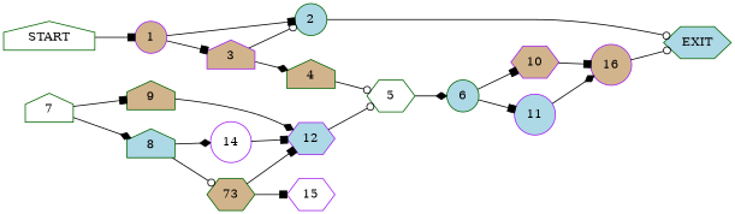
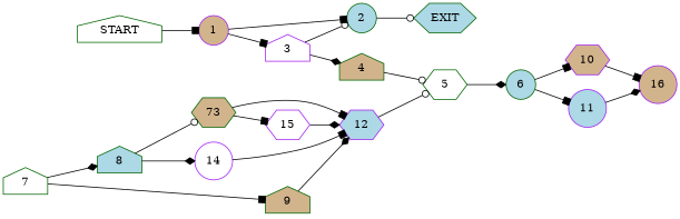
  digraph {
    rankdir=LR
    node [color=darkgreen fillcolor=white shape=house style=filled]
    edge [arrowhead=box]
    n1 [label=START]
    1 [color=purple fillcolor=tan shape=circle]
    2 [fillcolor=lightblue shape=circle]
-   3 [color=purple fillcolor=tan]
+   3 [color=purple]
    n5 [fillcolor=lightblue label=EXIT shape=hexagon]
    4 [fillcolor=tan]
    5 [shape=hexagon]
    6 [fillcolor=lightblue shape=circle]
    10 [color=purple fillcolor=tan shape=hexagon]
    11 [color=purple fillcolor=lightblue shape=circle]
    8 [fillcolor=lightblue]
    7
    9 [fillcolor=tan]
    16 [color=purple fillcolor=tan shape=circle]
    n15 [fillcolor=tan label=73 shape=hexagon]
    14 [color=purple shape=circle]
    12 [color=purple fillcolor=lightblue shape=hexagon]
    15 [color=purple shape=hexagon]
    n1 -> 1
    1 -> 2
    1 -> 3
    2 -> n5 [arrowhead=odot]
    3 -> 2 [arrowhead=odot]
    3 -> 4 [arrowhead=diamond]
    4 -> 5 [arrowhead=odot]
    5 -> 6 [arrowhead=diamond]
    6 -> 10
    6 -> 11
    10 -> 16
    11 -> 16 [arrowhead=diamond]
    8 -> n15 [arrowhead=odot]
    8 -> 14 [arrowhead=diamond]
    7 -> 8 [arrowhead=diamond]
    7 -> 9
    9 -> 12 [arrowhead=diamond]
-   16 -> n5 [arrowhead=odot]
    n15 -> 12
    n15 -> 15
    14 -> 12
    12 -> 5 [arrowhead=odot]
+   15 -> 12 [arrowhead=diamond]
  }
